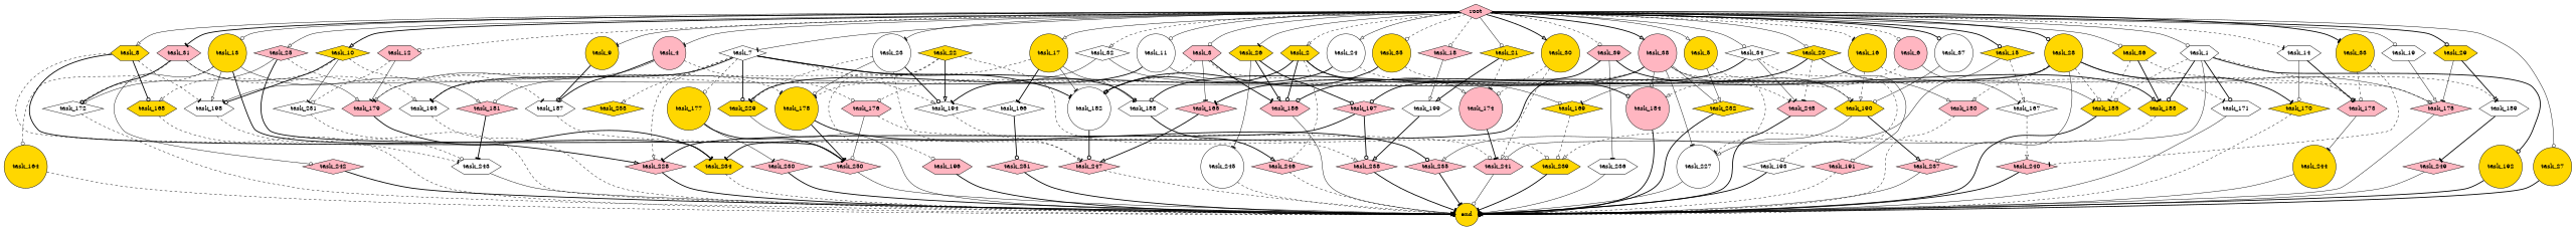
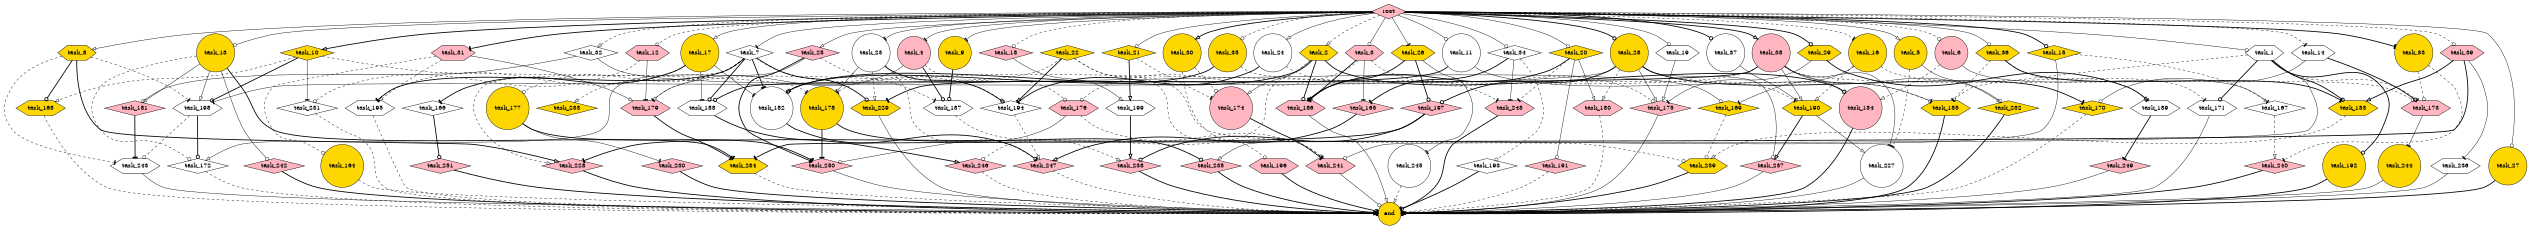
  digraph {
    node [fillcolor=lightpink shape=diamond style=filled]
    edge [arrowhead=odot style=bold]
    task_1 [fillcolor=white shape=hexagon]
    root
    task_2 [fillcolor=gold shape=hexagon]
    task_3 [shape=hexagon]
    task_4 [shape=circle]
    task_5 [fillcolor=gold shape=circle]
    task_6 [shape=circle]
    task_7 [fillcolor=white]
    task_8 [fillcolor=gold shape=hexagon]
    task_9 [fillcolor=gold shape=circle]
    task_10 [fillcolor=gold]
    task_11 [fillcolor=white shape=circle]
    task_12 [shape=hexagon]
    task_13 [fillcolor=gold shape=circle]
    task_14 [fillcolor=white shape=hexagon]
    task_15 [fillcolor=gold]
    task_16 [fillcolor=gold shape=circle]
    task_17 [fillcolor=gold shape=circle]
    task_18
    task_19 [fillcolor=white shape=hexagon]
    task_20 [fillcolor=gold]
    task_21 [fillcolor=gold]
    task_23 [fillcolor=white shape=circle]
    task_24 [fillcolor=white shape=circle]
    task_25
    task_26 [fillcolor=gold shape=hexagon]
    task_27 [fillcolor=gold shape=circle]
    task_28 [fillcolor=gold shape=circle]
    task_29 [fillcolor=gold shape=hexagon]
    task_30 [fillcolor=gold shape=circle]
    task_31 [shape=hexagon]
    task_32 [fillcolor=white]
    task_33 [fillcolor=gold shape=circle]
    task_34 [fillcolor=white]
    task_35 [fillcolor=gold shape=circle]
    task_36 [fillcolor=gold shape=hexagon]
    task_37 [fillcolor=white shape=circle]
    task_38 [shape=circle]
    task_39 [shape=hexagon]
    task_171 [fillcolor=white shape=hexagon]
    task_173 [shape=hexagon]
    task_183 [fillcolor=gold shape=hexagon]
    task_185 [fillcolor=gold shape=hexagon]
    task_192 [fillcolor=gold shape=circle]
    task_241 [shape=hexagon]
    task_174 [shape=circle]
    task_182 [fillcolor=white shape=circle]
    task_184 [shape=circle]
    task_186 [shape=hexagon]
    task_246
    task_165
    task_175
    task_176 [shape=hexagon]
    task_179 [shape=hexagon]
    task_187 [fillcolor=white shape=hexagon]
    task_227 [fillcolor=white shape=circle]
    task_232 [fillcolor=gold]
    task_167 [fillcolor=white]
    task_177 [fillcolor=gold shape=circle]
    task_188 [fillcolor=white shape=hexagon]
    task_194 [fillcolor=white]
    task_195 [fillcolor=white shape=hexagon]
    task_228
    task_229 [fillcolor=gold shape=hexagon]
    task_233 [fillcolor=gold]
    task_168 [fillcolor=gold shape=hexagon]
    task_198 [fillcolor=white shape=hexagon]
    task_243 [fillcolor=white shape=hexagon]
    task_178 [fillcolor=gold shape=circle]
    task_231 [fillcolor=white]
    task_172 [fillcolor=white]
    task_181
    task_234 [fillcolor=gold shape=hexagon]
    task_242
    task_170 [fillcolor=gold]
    task_235
    task_169 [fillcolor=gold]
    task_190 [fillcolor=gold shape=hexagon]
    task_166 [fillcolor=white]
    task_199 [fillcolor=white shape=hexagon]
    task_180 [shape=hexagon]
    task_191
    task_248 [shape=hexagon]
    task_22 [fillcolor=gold]
    task_196 [shape=hexagon]
    task_239 [fillcolor=gold shape=hexagon]
    task_247
    task_250
    task_197
    task_245 [fillcolor=white shape=circle]
    end [fillcolor=gold shape=circle]
    task_237
    task_189 [fillcolor=white shape=hexagon]
    task_164 [fillcolor=gold shape=circle]
    task_240
    task_193 [fillcolor=white]
    task_236 [fillcolor=white shape=hexagon]
    task_244 [fillcolor=gold shape=circle]
    task_238
    task_230
    task_251
    task_249
    task_1 -> task_171
    task_1 -> task_173 [arrowhead=tee style=dashed]
    task_1 -> task_183
    task_1 -> task_185 [style=dashed]
    task_1 -> task_192
    task_1 -> task_241 [style=solid]
    root -> task_1 [style=solid]
    root -> task_2 [arrowhead=onormal style=dashed]
    root -> task_3 [style=solid]
    root -> task_4 [arrowhead=tee style=solid]
    root -> task_5 [arrowhead=onormal style=solid]
    root -> task_6 [style=dashed]
    root -> task_7 [arrowhead=tee style=solid]
    root -> task_8 [arrowhead=onormal style=solid]
    root -> task_9 [arrowhead=tee style=solid]
    root -> task_10 [arrowhead=onormal]
    root -> task_11 [style=solid]
    root -> task_12 [style=dashed]
    root -> task_13 [style=solid]
    root -> task_14 [arrowhead=tee style=dashed]
    root -> task_15
    root -> task_16 [arrowhead=tee style=dashed]
    root -> task_17 [arrowhead=onormal style=solid]
    root -> task_18 [style=dashed]
    root -> task_19 [style=solid]
    root -> task_20 [style=solid]
    root -> task_21 [style=solid]
    root -> task_23 [arrowhead=tee style=solid]
    root -> task_24 [arrowhead=onormal style=solid]
    root -> task_25 [arrowhead=onormal style=solid]
    root -> task_26 [arrowhead=tee style=solid]
    root -> task_27 [style=solid]
    root -> task_28
    root -> task_29
    root -> task_30 [arrowhead=onormal]
    root -> task_31 [arrowhead=tee]
    root -> task_32 [arrowhead=onormal style=dashed]
    root -> task_33 [arrowhead=tee]
    root -> task_34 [style=solid]
    root -> task_35 [style=dashed]
    root -> task_36 [style=solid]
    root -> task_37
    root -> task_38 [arrowhead=onormal]
    root -> task_39 [style=dashed]
    task_2 -> task_174 [arrowhead=onormal style=solid]
    task_2 -> task_182 [arrowhead=onormal]
    task_2 -> task_184
    task_2 -> task_186
    task_2 -> task_246 [style=dashed]
    task_3 -> task_186 [arrowhead=tee]
    task_3 -> task_165 [arrowhead=tee style=solid]
    task_3 -> task_175 [style=dashed]
    task_3 -> task_176 [style=dashed]
    task_4 -> task_176 [style=dashed]
    task_4 -> task_179 [arrowhead=onormal style=solid]
    task_4 -> task_187
    task_5 -> task_227 [arrowhead=tee style=dashed]
    task_5 -> task_232 [arrowhead=onormal style=solid]
    task_6 -> task_184 [arrowhead=onormal style=dashed]
    task_6 -> task_167 [arrowhead=tee style=solid]
    task_7 -> task_182 [arrowhead=tee]
    task_7 -> task_177 [style=dashed]
    task_7 -> task_188
    task_7 -> task_194 [arrowhead=onormal style=dashed]
    task_7 -> task_195 [arrowhead=tee]
    task_7 -> task_228 [arrowhead=onormal style=dashed]
    task_7 -> task_229
    task_7 -> task_233 [arrowhead=onormal style=dashed]
    task_8 -> task_228 [arrowhead=onormal]
    task_8 -> task_168
    task_8 -> task_198 [arrowhead=tee style=dashed]
    task_8 -> task_243 [arrowhead=tee style=dashed]
    task_9 -> task_187
    task_10 -> task_168 [arrowhead=onormal style=dashed]
    task_10 -> task_198
    task_10 -> task_178 [arrowhead=tee style=dashed]
    task_10 -> task_231 [arrowhead=tee style=solid]
    task_11 -> task_185 [arrowhead=tee style=solid]
    task_11 -> task_229 [arrowhead=tee]
    task_12 -> task_179 [arrowhead=tee style=solid]
    task_12 -> task_231 [style=dashed]
    task_13 -> task_198 [arrowhead=onormal style=solid]
    task_13 -> task_172 [style=dashed]
    task_13 -> task_181 [arrowhead=onormal style=solid]
    task_13 -> task_234 [arrowhead=tee]
    task_13 -> task_242 [style=solid]
    task_14 -> task_173
    task_14 -> task_170 [style=solid]
    task_15 -> task_167 [arrowhead=onormal style=dashed]
    task_15 -> task_235 [arrowhead=onormal style=solid]
    task_16 -> task_171 [arrowhead=tee style=dashed]
    task_16 -> task_169 [arrowhead=tee style=solid]
    task_16 -> task_190 [arrowhead=onormal style=dashed]
    task_17 -> task_182 [arrowhead=tee style=solid]
    task_17 -> task_188 [arrowhead=tee style=solid]
    task_17 -> task_195 [arrowhead=tee style=dashed]
    task_17 -> task_166 [arrowhead=tee]
    task_18 -> task_199 [arrowhead=onormal style=solid]
    task_19 -> task_175 [arrowhead=onormal style=solid]
    task_20 -> task_186
    task_20 -> task_180 [arrowhead=onormal style=solid]
    task_20 -> task_191 [style=solid]
    task_20 -> task_248 [arrowhead=tee style=dashed]
    task_21 -> task_174 [arrowhead=tee style=dashed]
    task_21 -> task_199 [arrowhead=onormal]
    task_23 -> task_194
    task_23 -> task_229 [arrowhead=onormal style=dashed]
    task_23 -> task_178 [style=solid]
    task_23 -> task_247 [arrowhead=tee style=dashed]
    task_24 -> task_194 [arrowhead=tee]
    task_24 -> task_248 [arrowhead=tee style=dashed]
    task_25 -> task_187 [arrowhead=tee style=dashed]
    task_25 -> task_172 [arrowhead=onormal style=solid]
    task_25 -> task_250 [arrowhead=tee]
    task_26 -> task_186 [arrowhead=onormal]
    task_26 -> task_197
    task_26 -> task_245 [arrowhead=tee style=solid]
    task_27 -> end
    task_28 -> task_185 [style=dashed]
    task_28 -> task_175 [arrowhead=onormal style=solid]
    task_28 -> task_198 [arrowhead=tee style=solid]
    task_28 -> task_170 [arrowhead=tee]
    task_28 -> task_180 [arrowhead=onormal style=dashed]
    task_28 -> task_197
    task_28 -> task_237 [style=solid]
    task_29 -> task_175 [arrowhead=tee style=solid]
    task_29 -> task_189 [arrowhead=onormal]
    task_30 -> task_241 [arrowhead=onormal style=dashed]
    task_30 -> task_174 [style=dashed]
    task_31 -> task_179 [arrowhead=onormal style=solid]
    task_31 -> task_195 [arrowhead=onormal style=dashed]
-   task_31 -> task_172
+   task_198 -> task_172
    task_31 -> task_164 [style=dashed]
    task_32 -> task_181 [style=solid]
    task_32 -> task_169 [style=solid]
    task_33 -> task_173 [style=dashed]
    task_33 -> task_240 [arrowhead=tee style=dashed]
    task_34 -> task_165 [arrowhead=tee]
    task_34 -> task_248 [arrowhead=tee style=solid]
    task_34 -> task_193 [style=dashed]
    task_35 -> task_182
    task_35 -> task_190 [arrowhead=tee style=dashed]
    task_36 -> task_183 [arrowhead=tee]
    task_36 -> task_185 [arrowhead=tee style=dashed]
    task_36 -> task_189 [arrowhead=tee style=dashed]
    task_37 -> task_190 [style=solid]
    task_38 -> task_173 [style=dashed]
    task_38 -> task_184 [style=solid]
    task_38 -> task_227 [arrowhead=tee style=solid]
    task_38 -> task_232 [style=solid]
    task_38 -> task_188
    task_38 -> task_178 [arrowhead=tee style=dashed]
    task_38 -> task_190 [arrowhead=onormal style=solid]
    task_39 -> task_183 [arrowhead=onormal]
    task_39 -> task_234 [arrowhead=tee]
    task_39 -> task_236 [arrowhead=tee style=solid]
    task_171 -> end [style=solid]
    task_173 -> task_244 [arrowhead=tee style=solid]
    task_183 -> task_239 [arrowhead=onormal style=dashed]
    task_185 -> end
    task_192 -> end [arrowhead=tee]
    task_241 -> end [style=solid]
    task_174 -> task_241 [arrowhead=tee]
    task_182 -> task_247
    task_184 -> end [arrowhead=onormal]
    task_186 -> end [arrowhead=onormal style=solid]
    task_246 -> end [style=dashed]
    task_165 -> task_247 [arrowhead=onormal]
    task_175 -> end [arrowhead=tee style=solid]
    task_176 -> task_241 [style=dashed]
    task_176 -> task_250 [style=solid]
    task_179 -> task_234 [arrowhead=tee]
    task_187 -> task_238 [arrowhead=onormal style=dashed]
    task_227 -> end [arrowhead=tee style=solid]
    task_232 -> end [arrowhead=tee]
    task_167 -> task_240 [arrowhead=onormal style=dashed]
    task_177 -> task_250 [arrowhead=tee]
    task_177 -> task_230 [arrowhead=tee style=solid]
    task_188 -> task_246 [arrowhead=onormal]
    task_194 -> task_247 [arrowhead=onormal style=dashed]
    task_195 -> end [style=dashed]
    task_228 -> end [arrowhead=onormal]
    task_229 -> end [style=solid]
    task_168 -> end [arrowhead=tee style=dashed]
    task_198 -> task_243 [style=dashed]
    task_243 -> end [style=solid]
    task_178 -> task_235
    task_178 -> task_250 [arrowhead=tee]
    task_231 -> end [arrowhead=tee style=dashed]
    task_172 -> end [arrowhead=onormal style=dashed]
    task_181 -> task_243 [arrowhead=tee]
    task_234 -> end [arrowhead=tee style=dashed]
    task_242 -> end [arrowhead=tee]
    task_170 -> end [arrowhead=tee style=dashed]
    task_235 -> end [arrowhead=tee]
    task_169 -> task_239 [style=dashed]
    task_190 -> task_227 [arrowhead=onormal style=solid]
    task_190 -> task_237 [arrowhead=onormal]
    task_166 -> task_251
    task_199 -> task_238 [arrowhead=onormal]
    task_180 -> end [arrowhead=onormal style=dashed]
    task_191 -> end [arrowhead=tee style=dashed]
    task_248 -> end
    task_22 -> task_179 [arrowhead=tee style=dashed]
    task_22 -> task_194 [arrowhead=onormal]
    task_22 -> task_196 [style=dashed]
    task_22 -> task_239 [style=dashed]
    task_196 -> end
    task_239 -> end [arrowhead=tee]
    task_247 -> end [arrowhead=onormal style=dashed]
    task_250 -> end [arrowhead=onormal style=solid]
    task_197 -> task_228 [arrowhead=tee]
    task_197 -> task_238
    task_245 -> end [arrowhead=onormal style=dashed]
    task_237 -> end [style=solid]
    task_189 -> task_249 [arrowhead=tee]
    task_164 -> end [arrowhead=onormal style=dashed]
    task_240 -> end [arrowhead=tee]
    task_193 -> end [arrowhead=tee]
    task_236 -> end [style=solid]
    task_244 -> end [style=solid]
    task_238 -> end [arrowhead=tee]
    task_230 -> end
    task_251 -> end [arrowhead=onormal]
    task_249 -> end [arrowhead=tee style=solid]
  }
